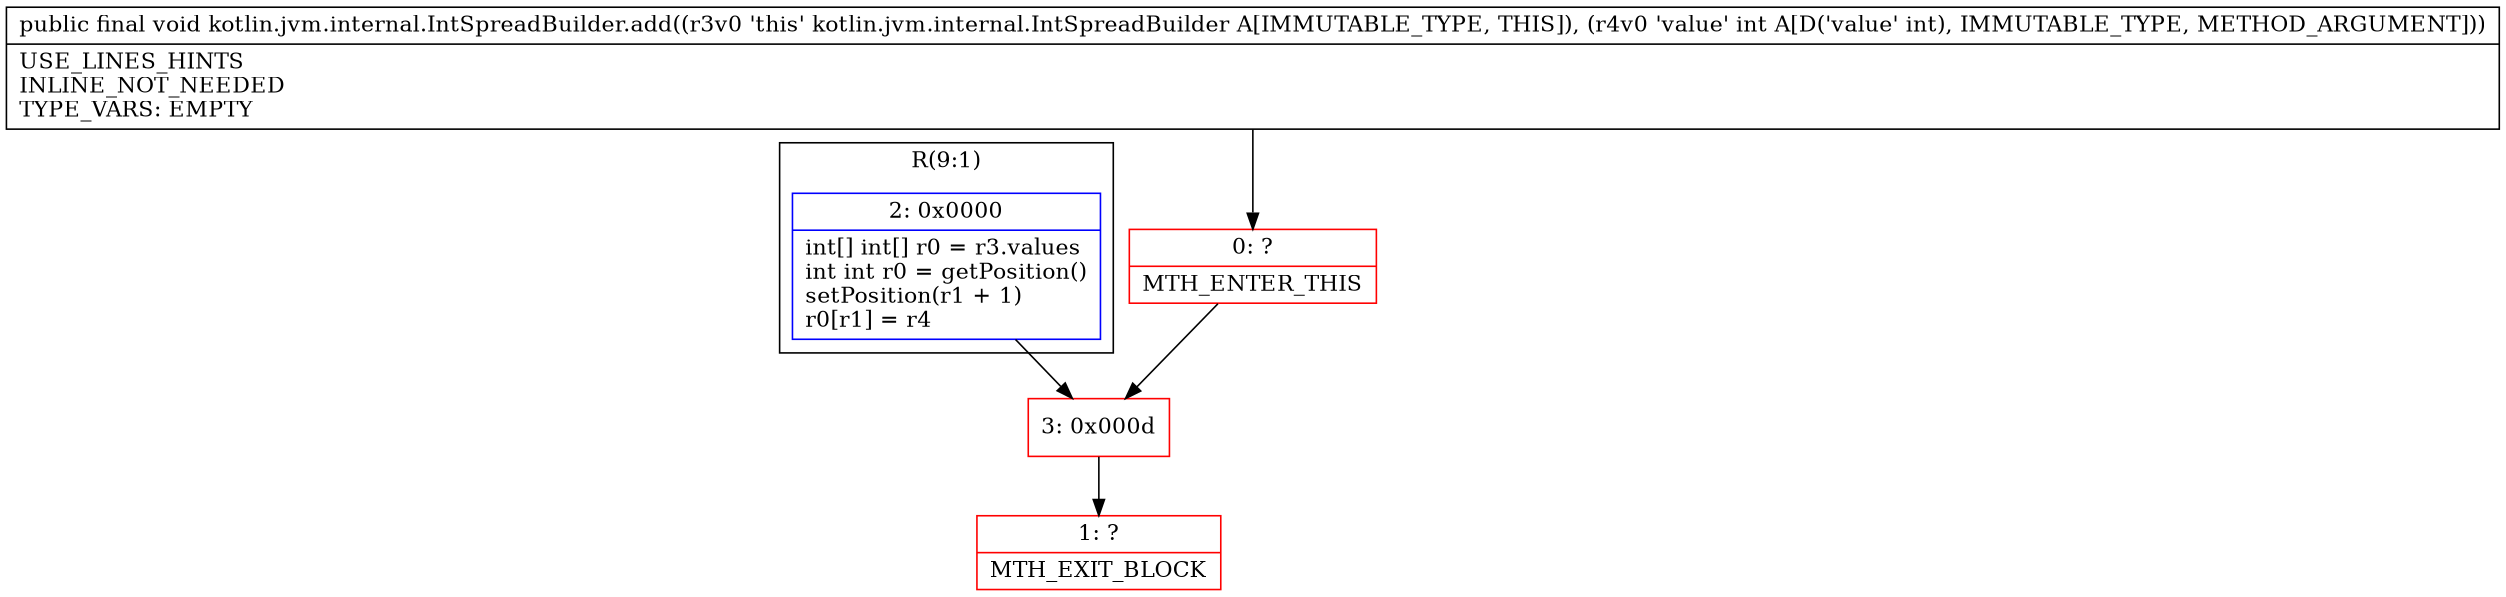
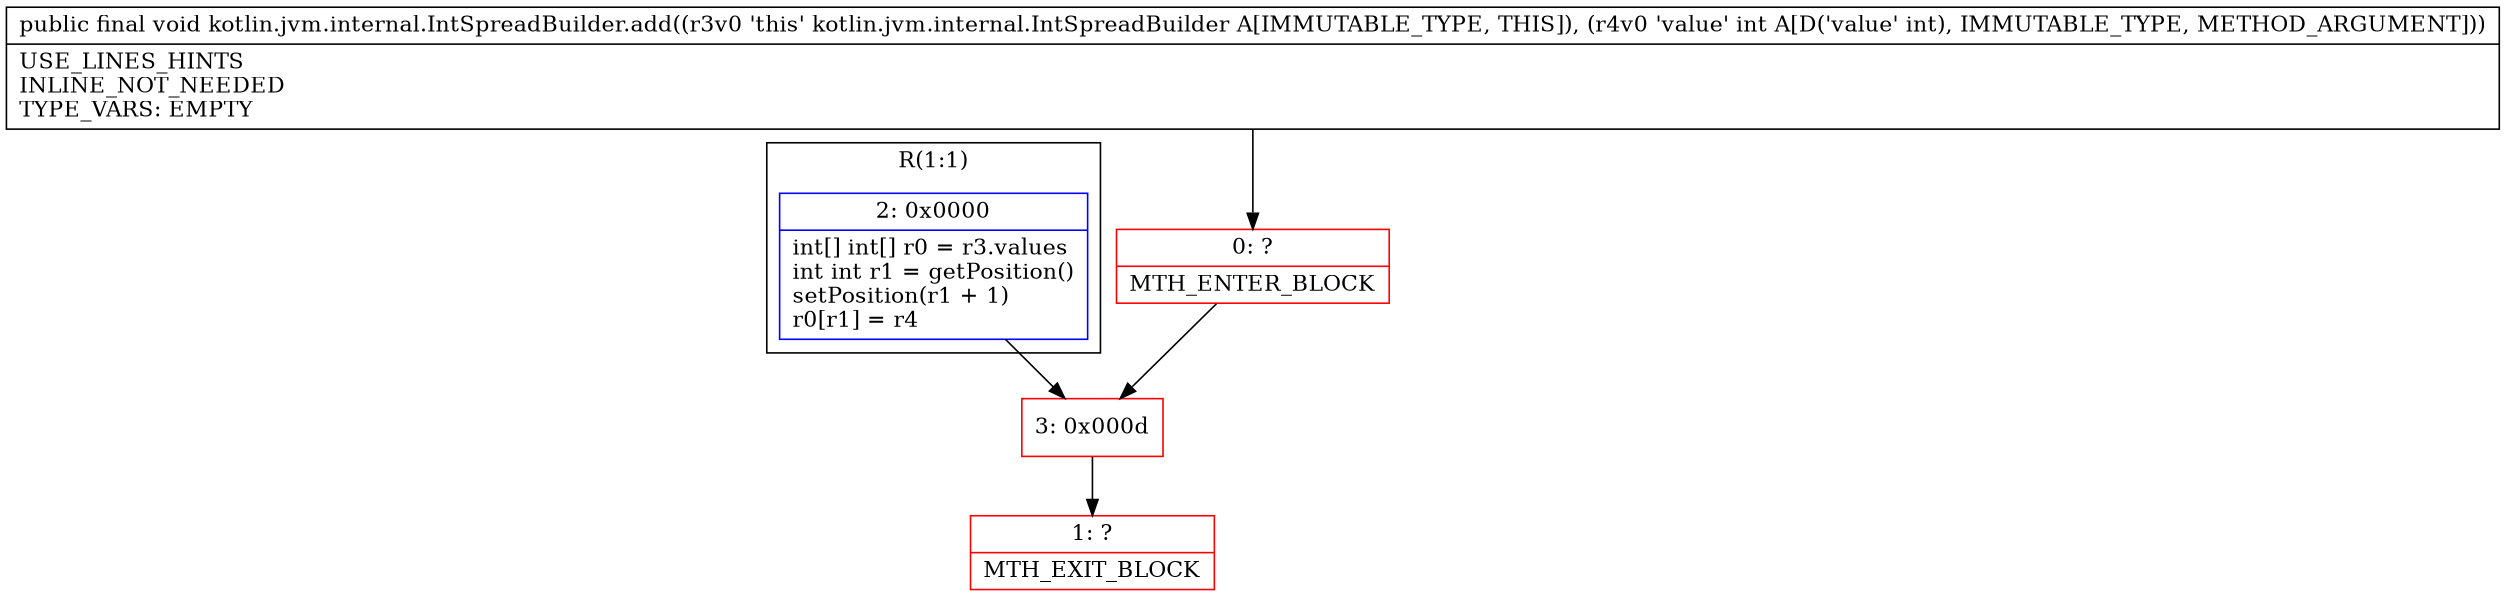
  digraph {
    node [color=red shape=record]
-   n1 [color=blue label="{2\:\ 0x0000|int[] int[] r0 = r3.values\lint int r0 = getPosition()\lsetPosition(r1 + 1)\lr0[r1] = r4\l}"]
+   n1 [color=blue label="{2\:\ 0x0000|int[] int[] r0 = r3.values\lint int r1 = getPosition()\lsetPosition(r1 + 1)\lr0[r1] = r4\l}"]
    n2 [label="{3\:\ 0x000d}"]
    n3 [label="{1\:\ ?|MTH_EXIT_BLOCK\l}"]
-   n4 [label="{0\:\ ?|MTH_ENTER_THIS\l}"]
+   n4 [label="{0\:\ ?|MTH_ENTER_BLOCK\l}"]
    n5 [label="{public final void kotlin.jvm.internal.IntSpreadBuilder.add((r3v0 'this' kotlin.jvm.internal.IntSpreadBuilder A[IMMUTABLE_TYPE, THIS]), (r4v0 'value' int A[D('value' int), IMMUTABLE_TYPE, METHOD_ARGUMENT]))  | USE_LINES_HINTS\lINLINE_NOT_NEEDED\lTYPE_VARS: EMPTY\l}" color=""]
    subgraph cluster_1 {
-     label="R(9:1)"
+     label="R(1:1)"
      n1
    }
    n1 -> n2
    n2 -> n3
    n4 -> n2
    n5 -> n4
  }
